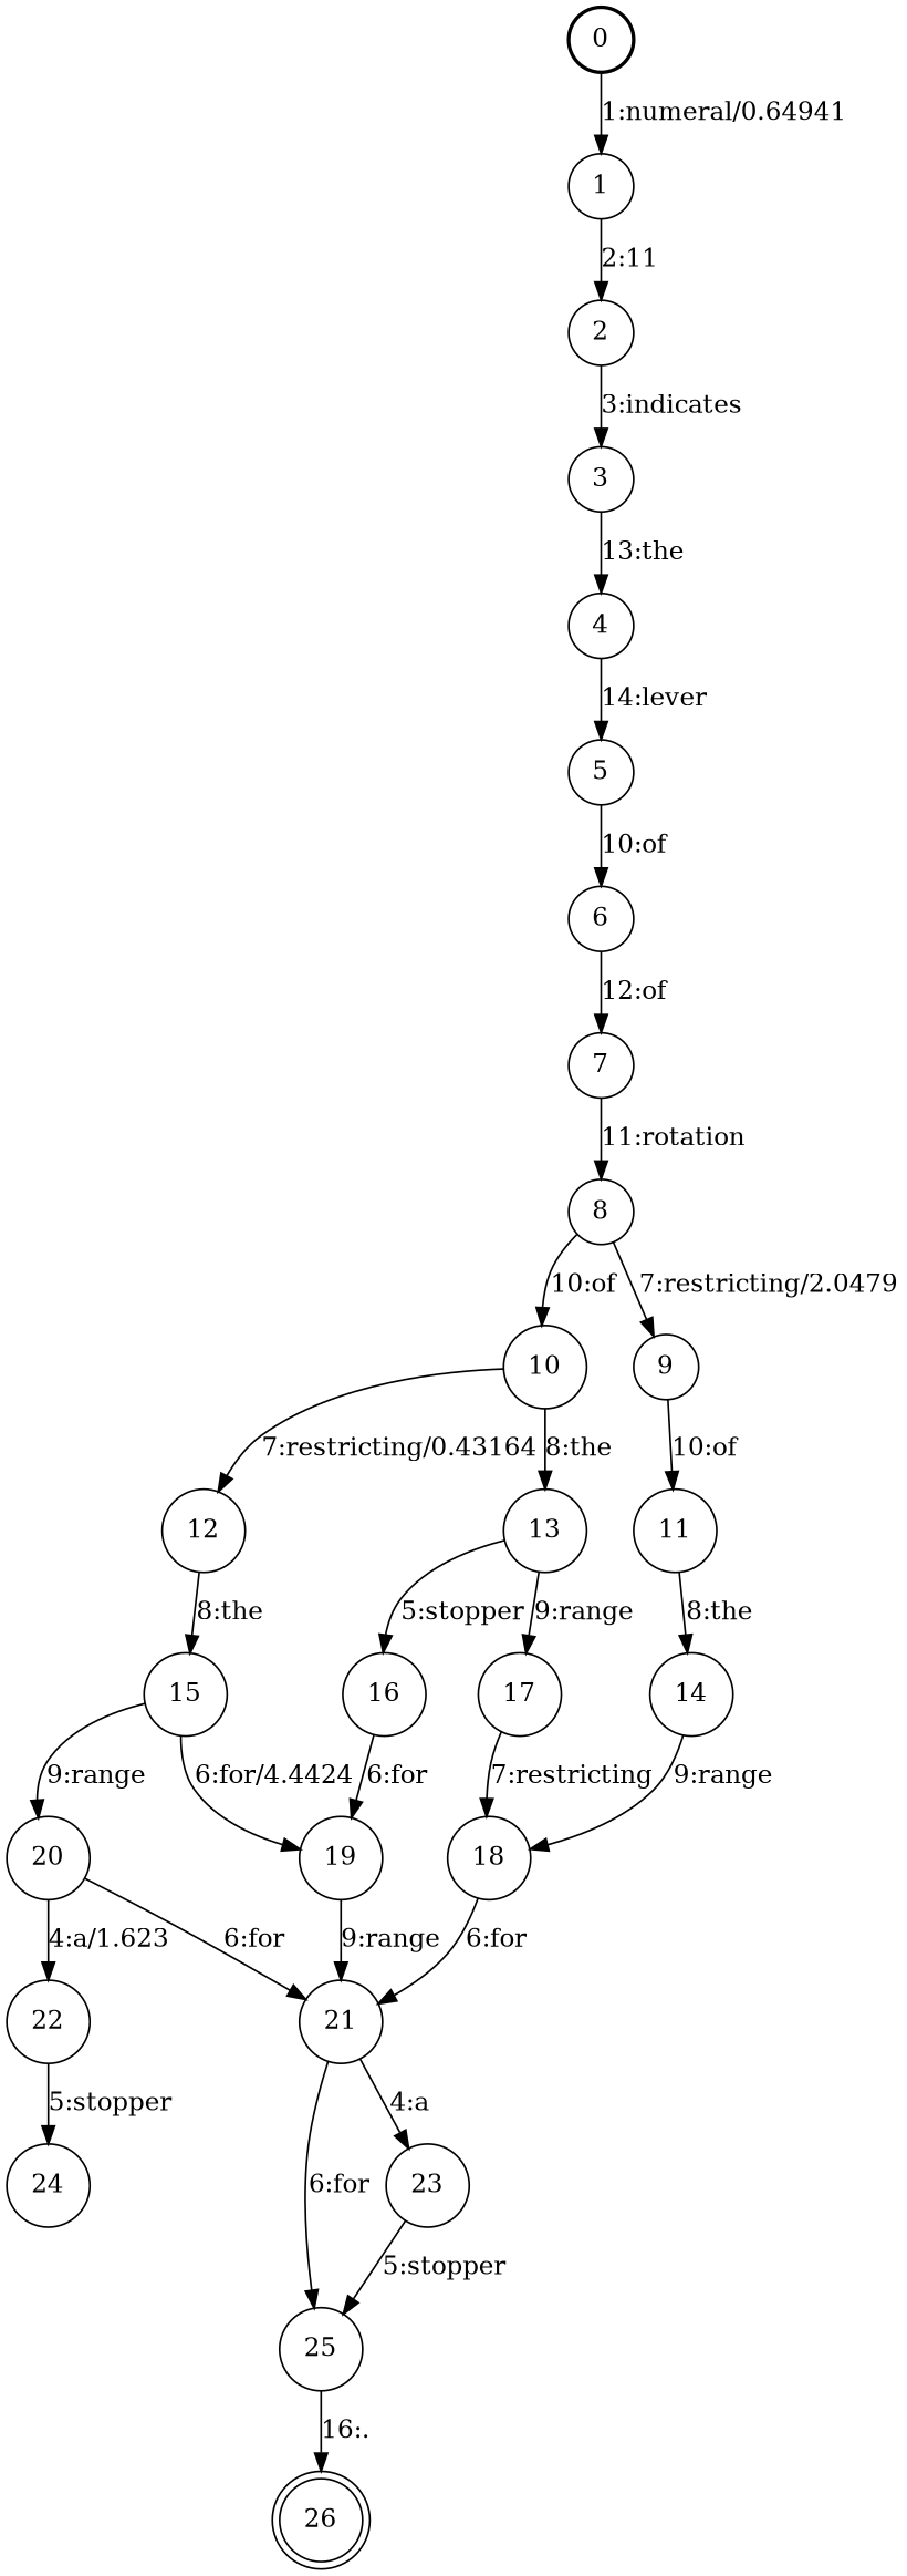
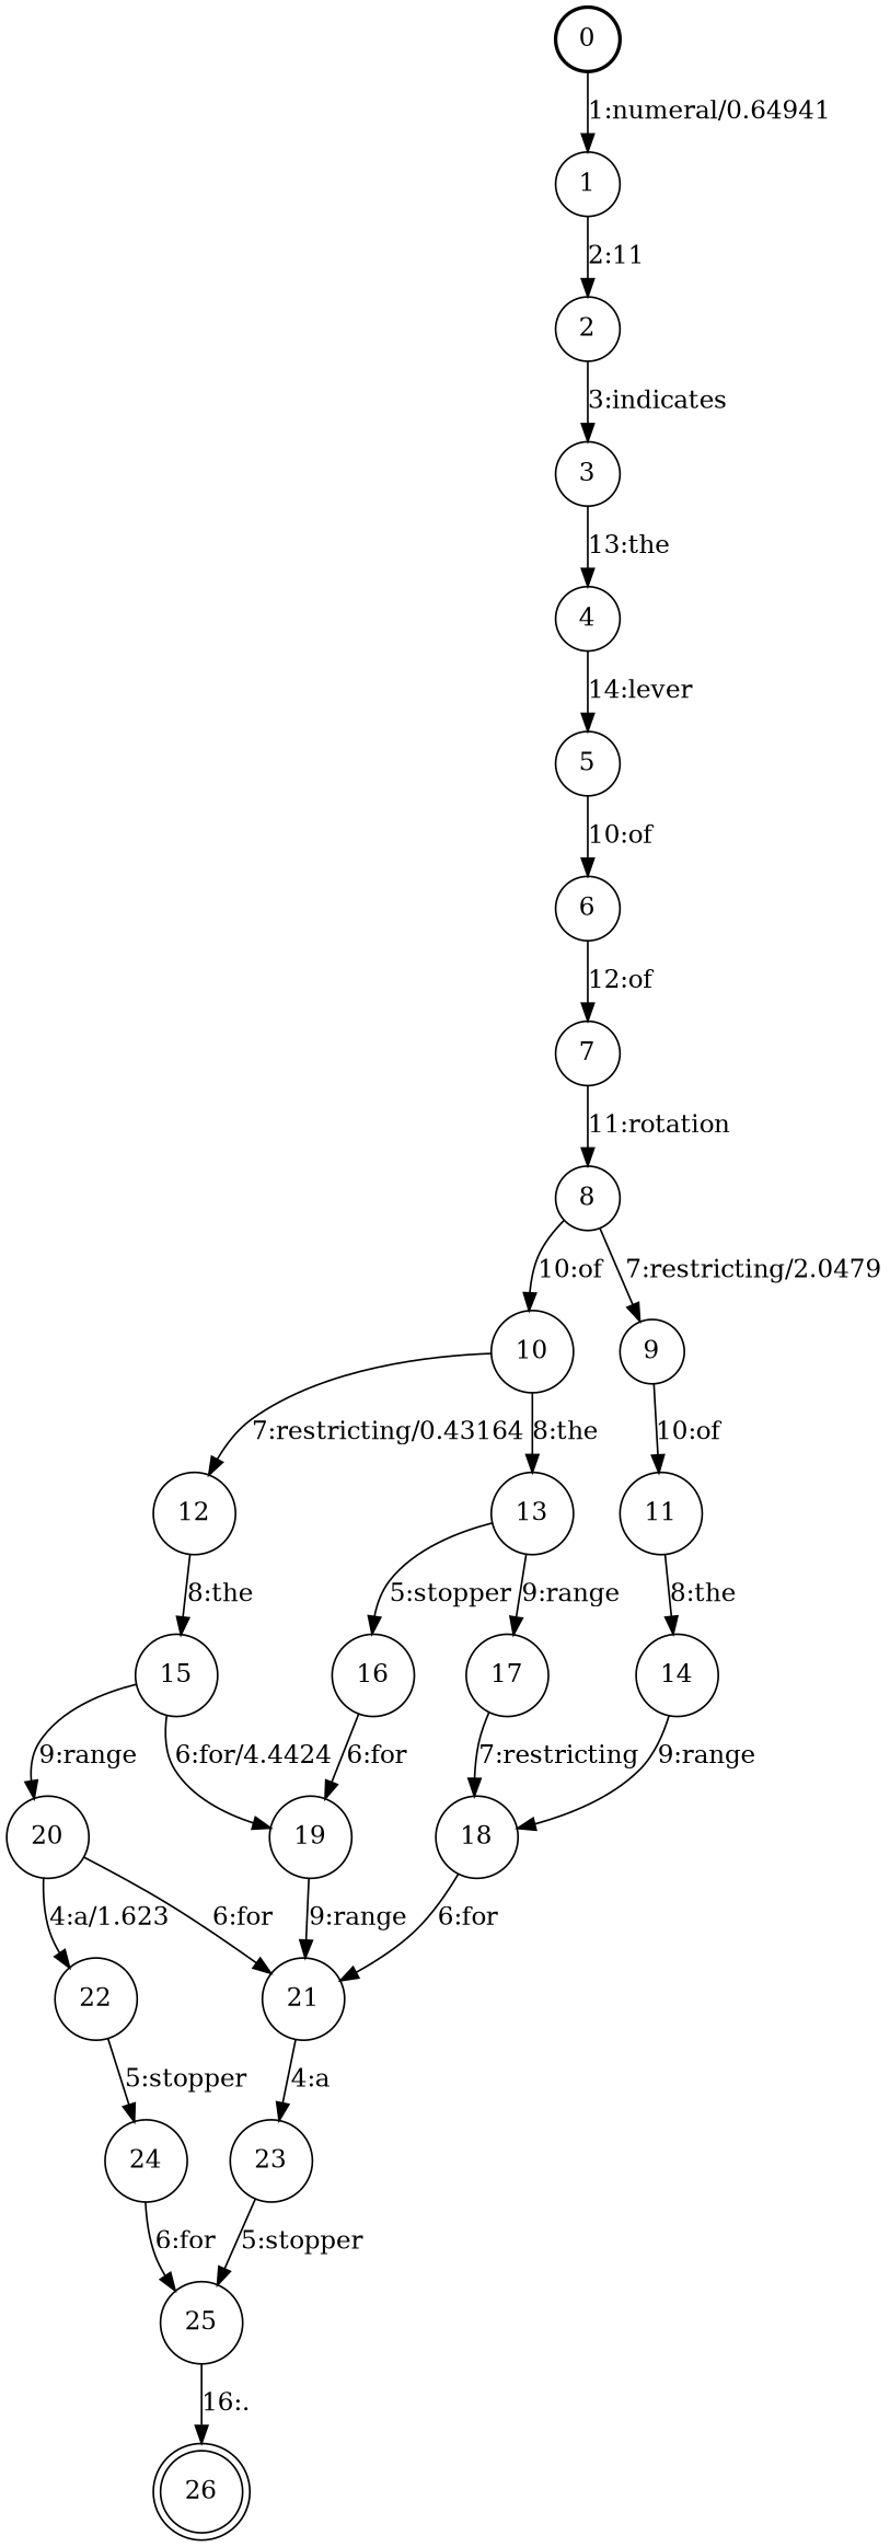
  digraph {
    nodesep=0.25
    rankdir=TB
    ranksep=0.4
    node [fontsize=14 shape=circle style=solid]
    edge [fontsize=14]
    n1 [label=0 style=bold]
    n2 [label=1]
    n3 [label=2]
    n4 [label=3]
    n5 [label=4]
    n6 [label=5]
    n7 [label=6]
    n8 [label=7]
    n9 [label=8]
    n10 [label=9]
    n11 [label=10]
    n12 [label=11]
    n13 [label=12]
    n14 [label=13]
    n15 [label=14]
    n16 [label=15]
    n17 [label=16]
    n18 [label=17]
    n19 [label=18]
    n20 [label=19]
    n21 [label=20]
    n22 [label=21]
    n23 [label=22]
    n24 [label=23]
    n25 [label=24]
    n26 [label=25]
    n27 [label=26 shape=doublecircle]
    n1 -> n2 [label="1:numeral/0.64941"]
    n2 -> n3 [label="2:11"]
    n3 -> n4 [label="3:indicates"]
    n4 -> n5 [label="13:the"]
    n5 -> n6 [label="14:lever"]
    n6 -> n7 [label="10:of"]
    n7 -> n8 [label="12:of"]
    n8 -> n9 [label="11:rotation"]
    n9 -> n10 [label="7:restricting/2.0479"]
    n9 -> n11 [label="10:of"]
    n10 -> n12 [label="10:of"]
    n11 -> n13 [label="7:restricting/0.43164"]
    n11 -> n14 [label="8:the"]
    n12 -> n15 [label="8:the"]
    n13 -> n16 [label="8:the"]
    n14 -> n17 [label="5:stopper"]
    n14 -> n18 [label="9:range"]
    n15 -> n19 [label="9:range"]
    n16 -> n20 [label="6:for/4.4424"]
    n16 -> n21 [label="9:range"]
    n17 -> n20 [label="6:for"]
    n18 -> n19 [label="7:restricting"]
    n19 -> n22 [label="6:for"]
    n20 -> n22 [label="9:range"]
    n21 -> n22 [label="6:for"]
    n21 -> n23 [label="4:a/1.623"]
    n22 -> n24 [label="4:a"]
    n23 -> n25 [label="5:stopper"]
    n24 -> n26 [label="5:stopper"]
-   n22 -> n26 [label="6:for"]
+   n25 -> n26 [label="6:for"]
    n26 -> n27 [label="16:."]
  }
